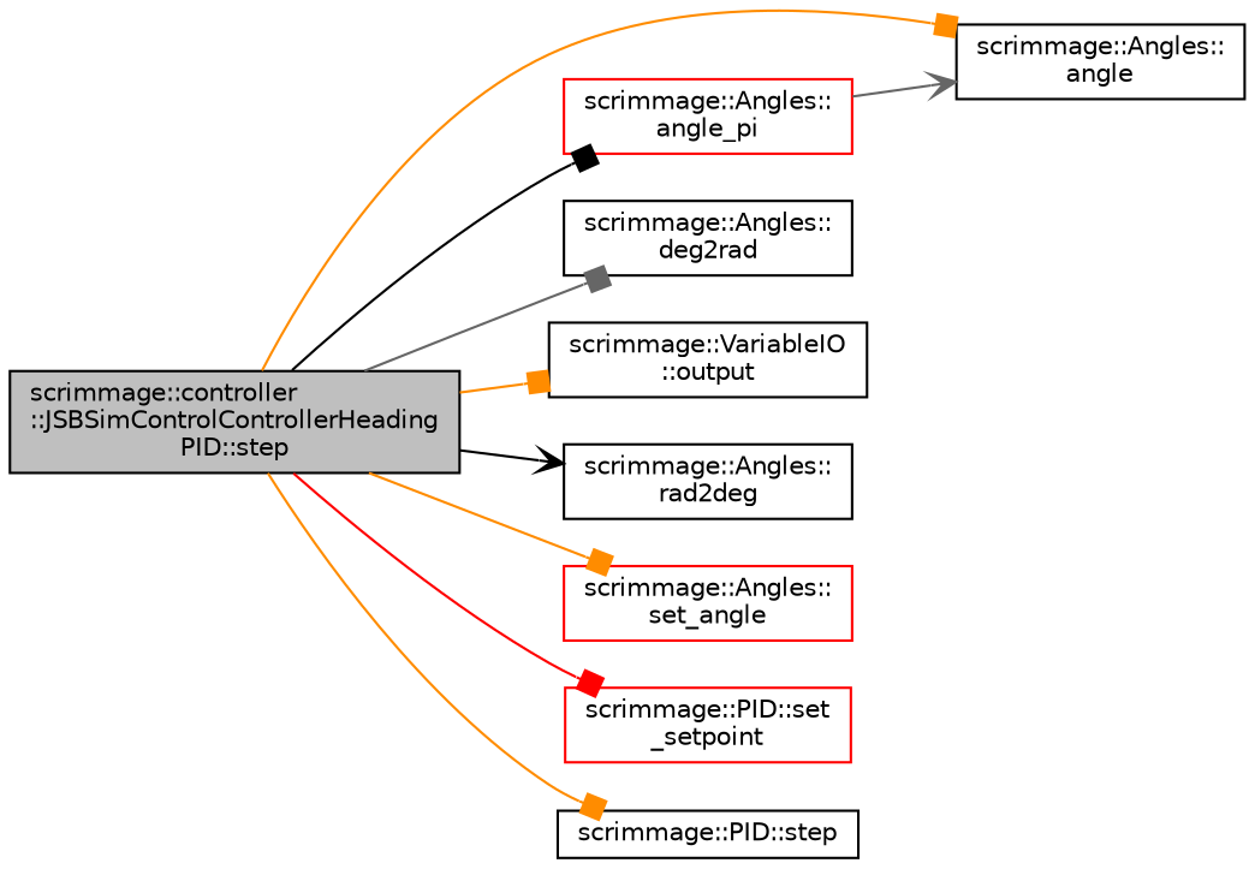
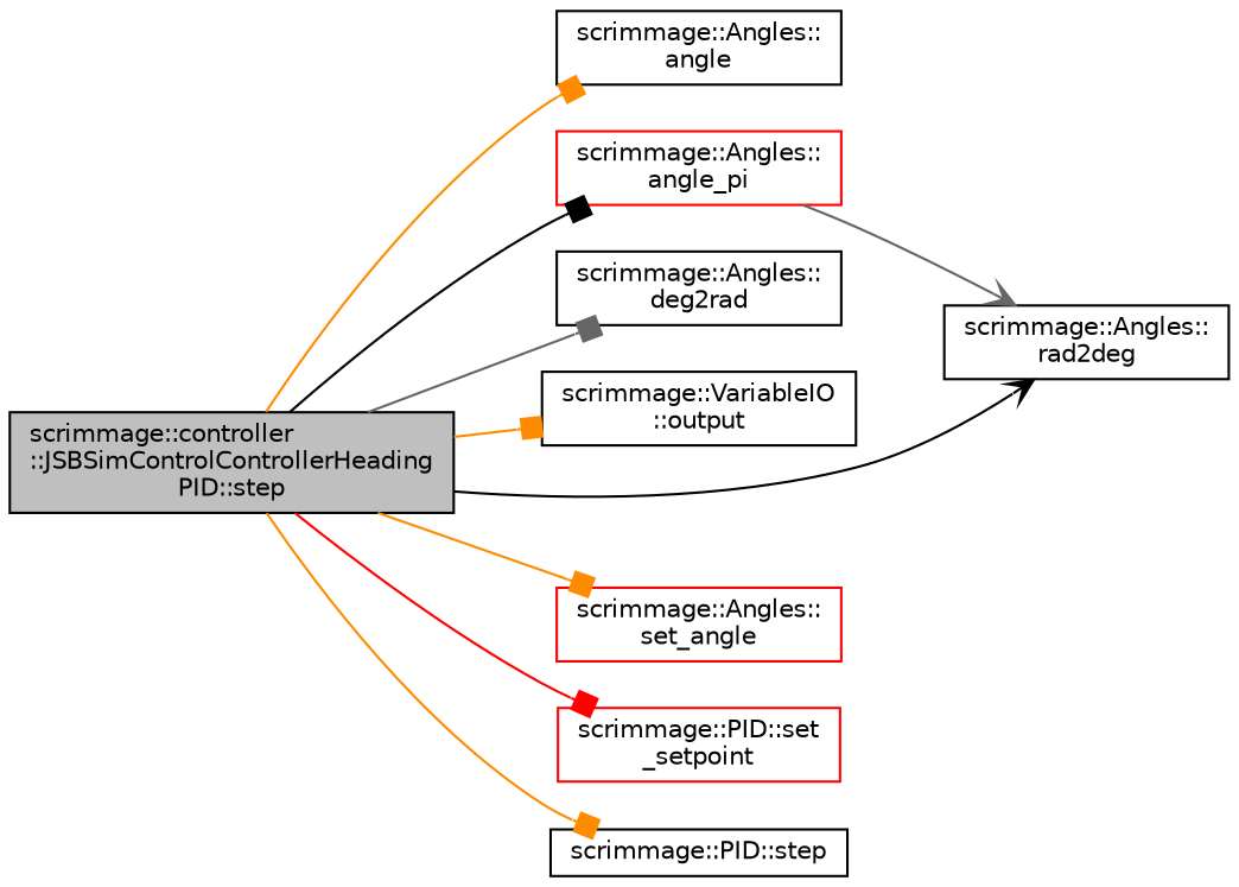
  digraph {
    rankdir=LR
    node [color=black fillcolor=white fontname=Helvetica fontsize=10 shape=record style=filled]
    edge [arrowhead=box color=darkorange fontname=Helvetica fontsize=10 labelfontname=Helvetica labelfontsize=10 style=solid]
    n1 [fillcolor=grey75 fontcolor=black height=0.2 label="scrimmage::controller\l::JSBSimControlControllerHeading\lPID::step" width=0.4]
    n2 [height=0.2 label="scrimmage::Angles::\langle" width=0.4]
    n3 [color=red height=0.2 label="scrimmage::Angles::\langle_pi" width=0.4]
    n4 [height=0.2 label="scrimmage::Angles::\ldeg2rad" width=0.4]
    n5 [height=0.2 label="scrimmage::VariableIO\l::output" width=0.4]
    n6 [height=0.2 label="scrimmage::Angles::\lrad2deg" width=0.4]
    n7 [color=red height=0.2 label="scrimmage::Angles::\lset_angle" width=0.4]
    n8 [color=red height=0.2 label="scrimmage::PID::set\l_setpoint" width=0.4]
    n9 [height=0.2 label="scrimmage::PID::step" width=0.4]
    n1 -> n2
    n1 -> n3 [color=black]
    n1 -> n4 [color=gray40]
    n1 -> n5
    n1 -> n6 [arrowhead=vee color=black]
    n1 -> n7
    n1 -> n8 [color=red]
    n1 -> n9
-   n3 -> n2 [arrowhead=vee color=gray40]
+   n3 -> n6 [arrowhead=vee color=gray40]
  }
